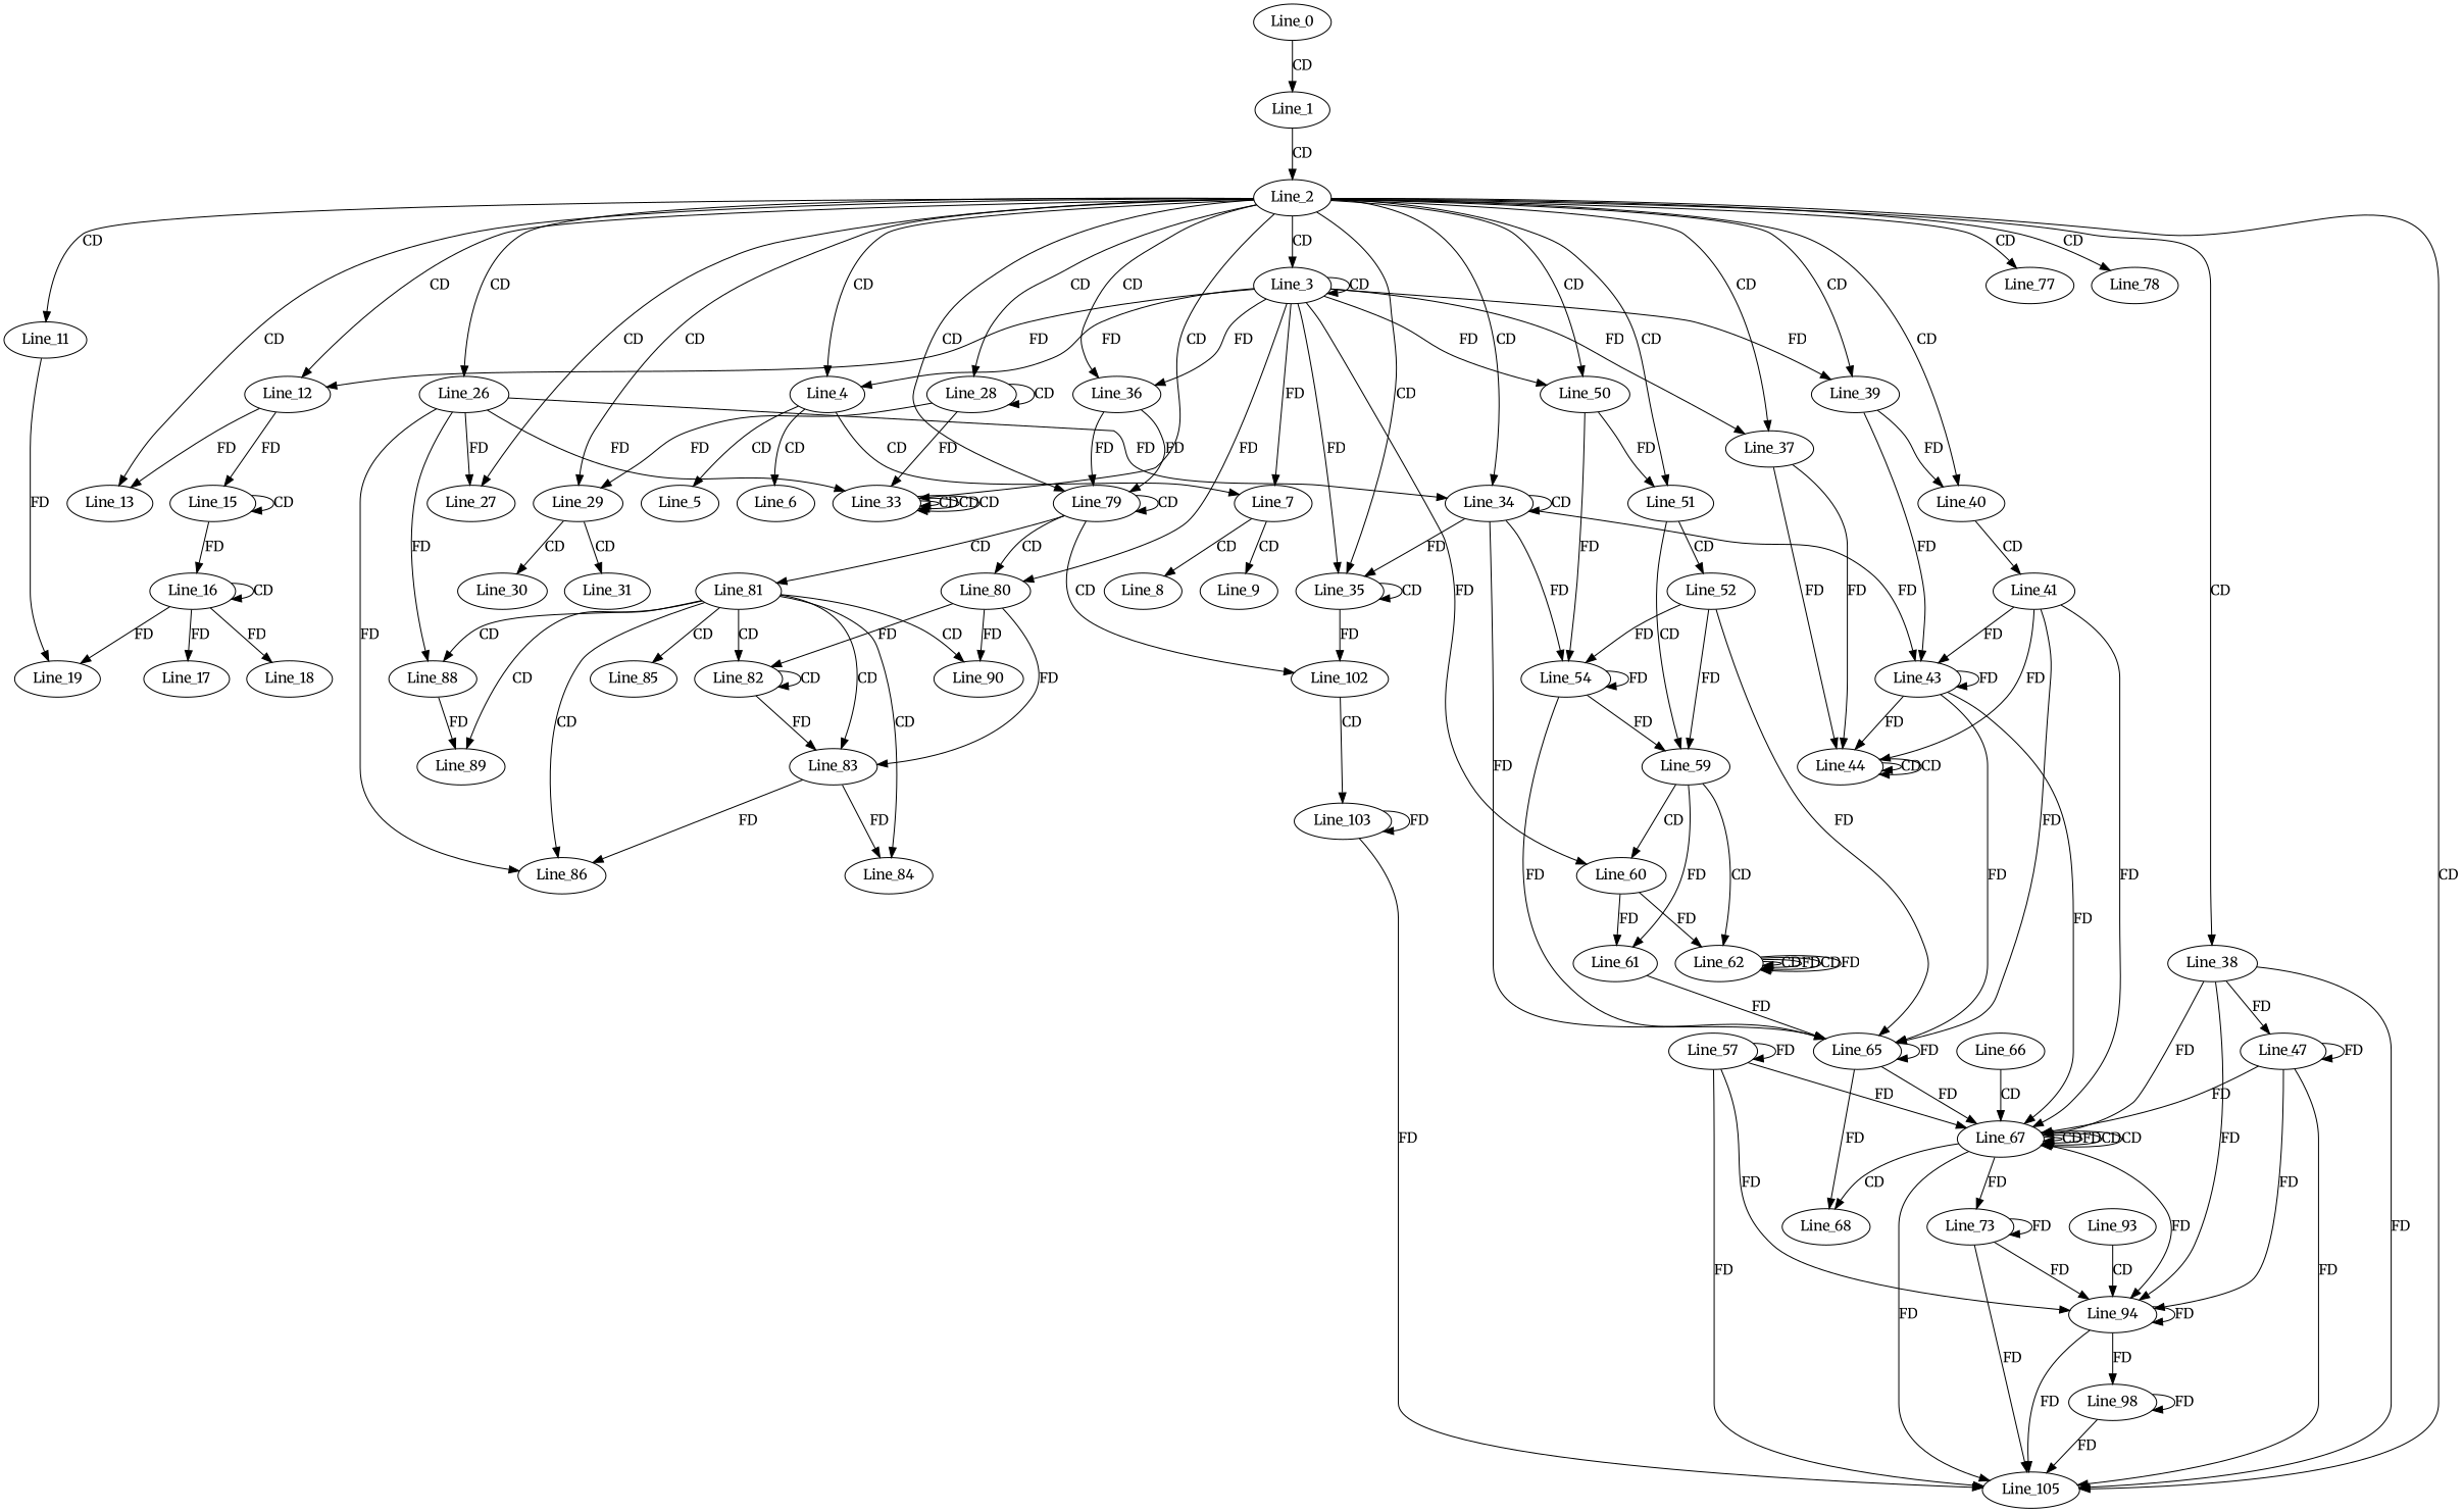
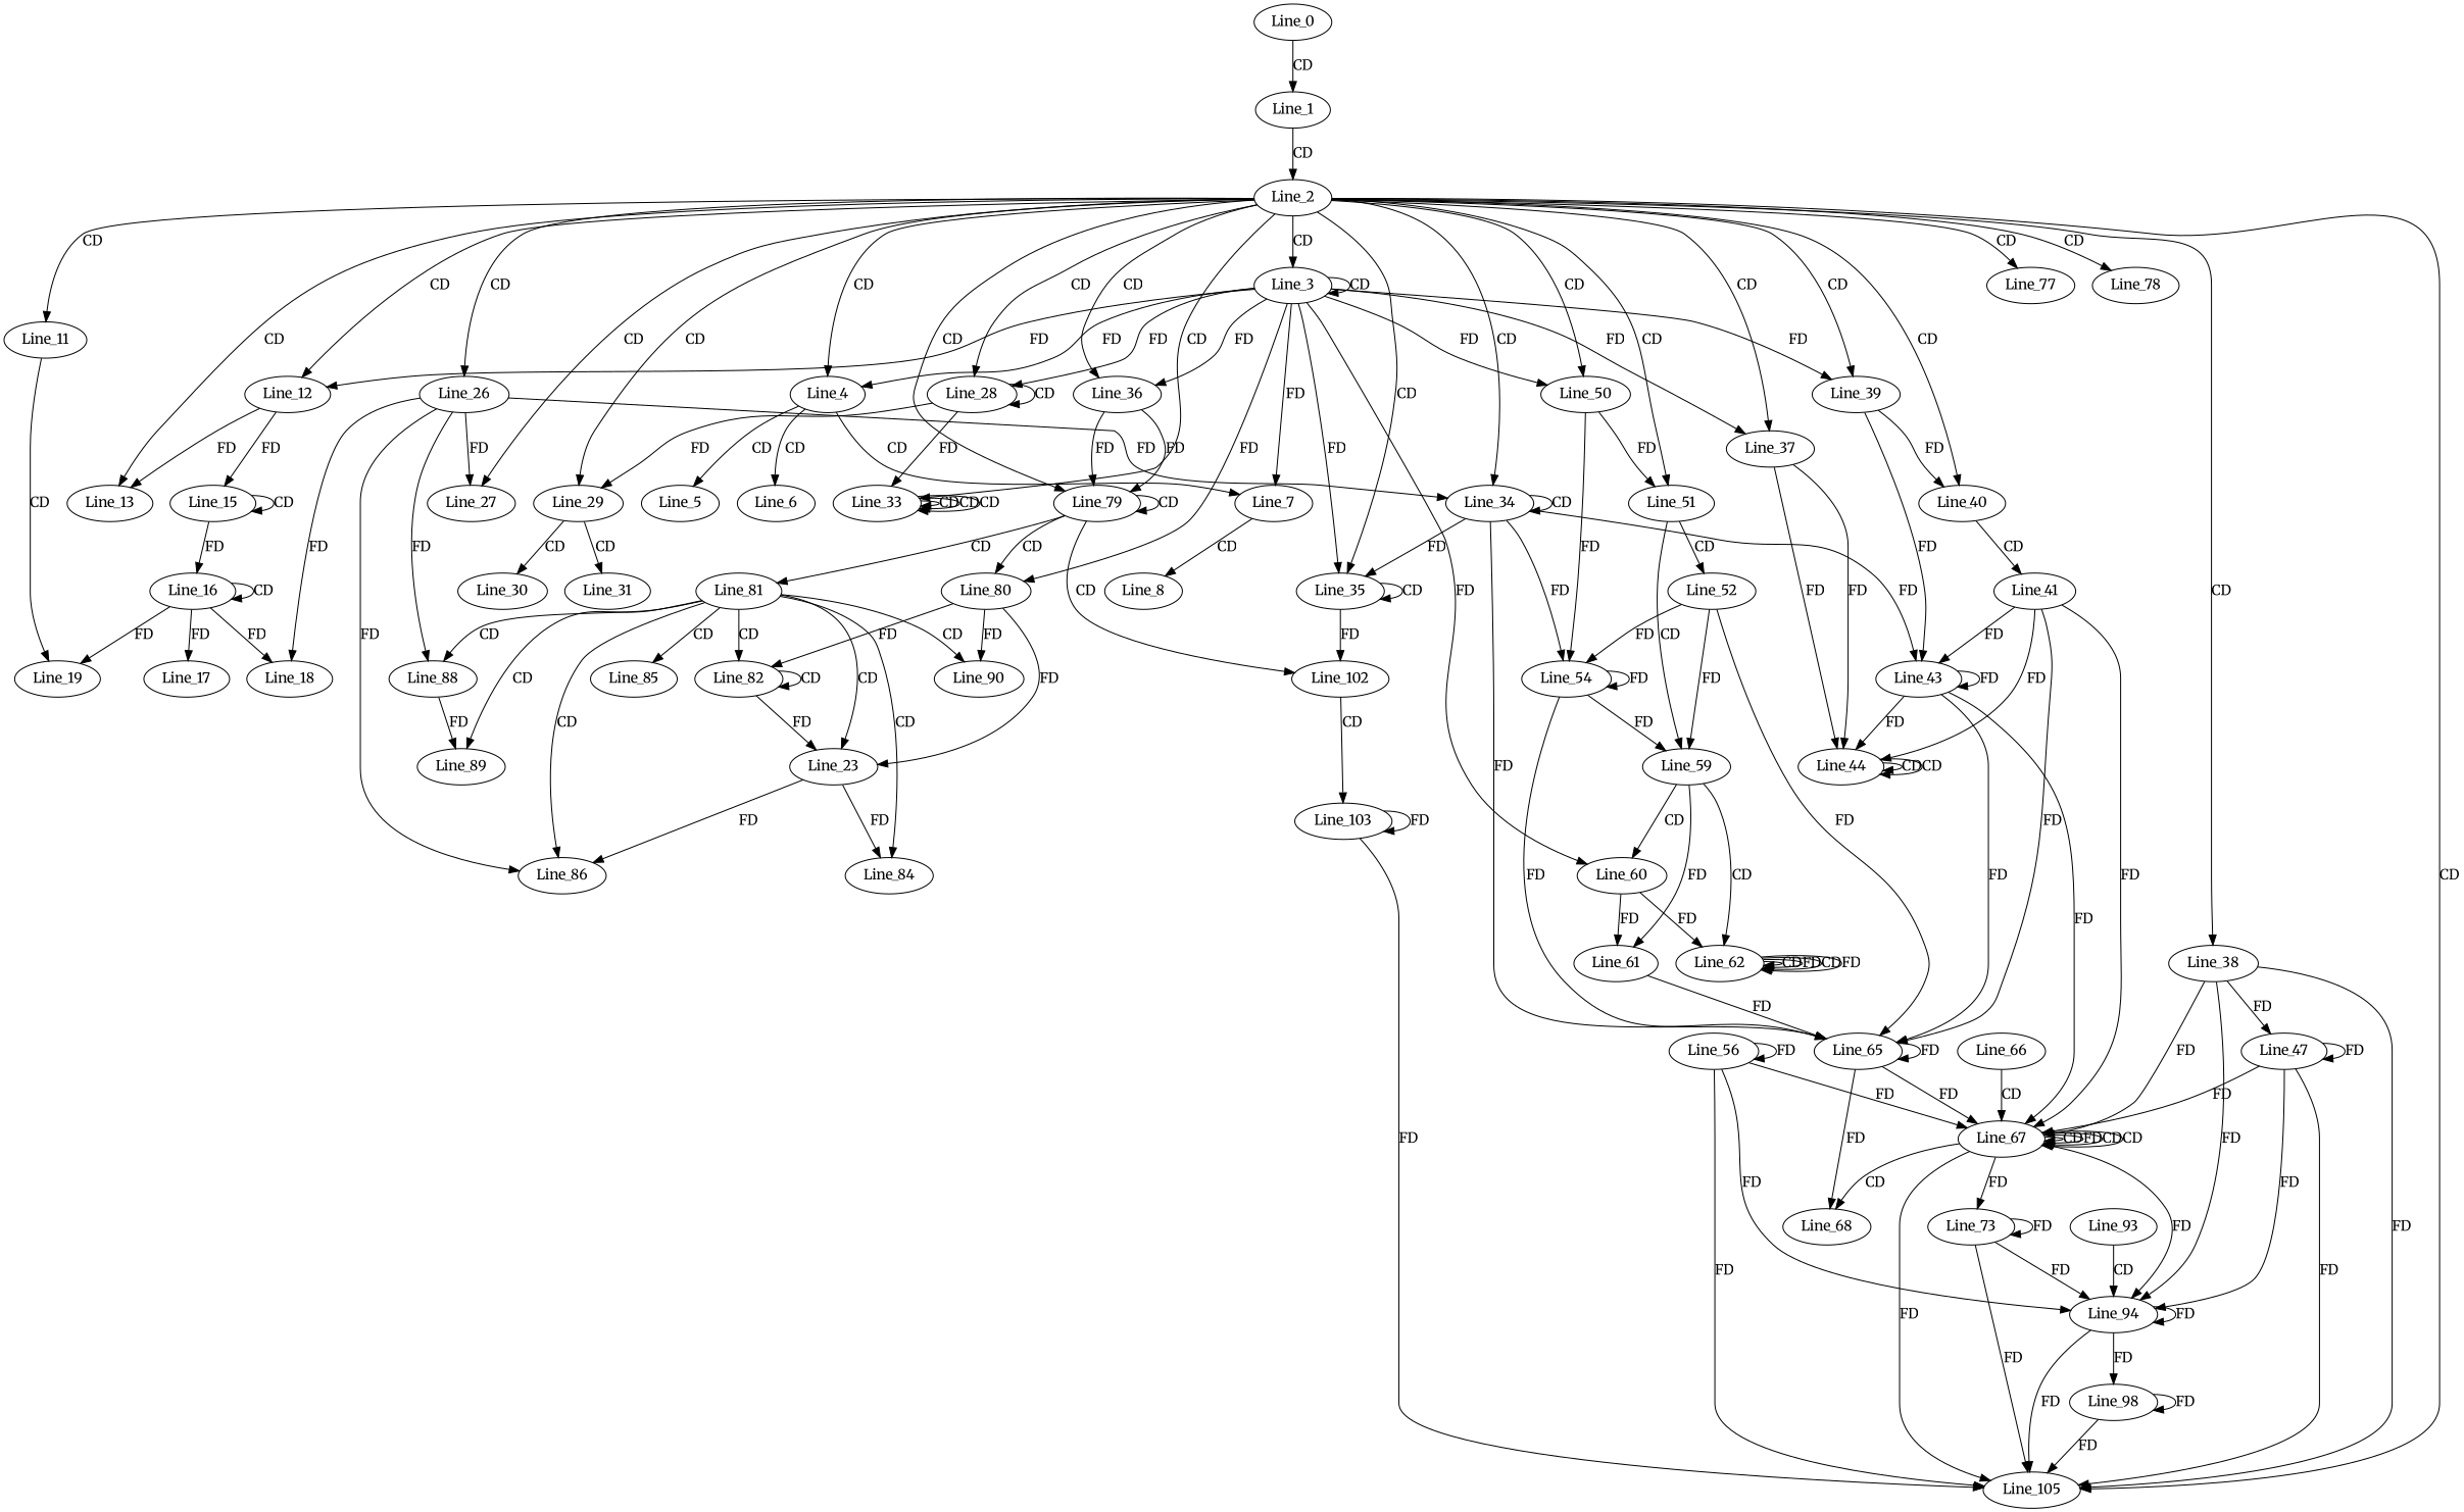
  digraph {
    fontname=Merriweather
    node [fontname=Merriweather]
    edge [fontname=Merriweather]
    Line_0
    Line_1
    Line_2
    Line_3
    Line_4
    Line_11
    Line_12
    Line_13
    Line_26
    Line_27
    Line_28
    Line_29
    Line_33
    Line_34
    Line_35
    Line_36
    Line_37
    Line_38
    Line_39
    Line_40
    Line_50
    Line_51
    Line_77
    Line_78
    Line_79
    Line_105
    Line_7
    Line_60
    Line_80
    Line_5
    Line_6
    Line_19
    Line_15
    Line_86
    Line_88
    Line_30
    Line_31
    Line_43
    Line_54
    Line_65
    Line_102
    Line_44
    Line_47
    Line_67
    Line_94
    Line_41
    Line_52
    Line_59
    Line_81
    Line_8
-   Line_9
    Line_61
    Line_62
    Line_82
-   Line_83
+   Line_83 [label=Line_23]
    Line_90
    Line_16
    Line_17
    Line_18
    Line_89
    Line_68
    Line_103
    Line_73
    Line_98
-   Line_57
+   Line_57 [label=Line_56]
    Line_66
    Line_84
    Line_85
    Line_93
    Line_0 -> Line_1 [label=CD]
    Line_1 -> Line_2 [label=CD]
    Line_2 -> Line_3 [label=CD]
    Line_2 -> Line_4 [label=CD]
    Line_2 -> Line_11 [label=CD]
    Line_2 -> Line_12 [label=CD]
    Line_2 -> Line_13 [label=CD]
    Line_2 -> Line_26 [label=CD]
    Line_2 -> Line_27 [label=CD]
    Line_2 -> Line_28 [label=CD]
    Line_2 -> Line_29 [label=CD]
    Line_2 -> Line_33 [label=CD]
    Line_2 -> Line_34 [label=CD]
    Line_2 -> Line_35 [label=CD]
    Line_2 -> Line_36 [label=CD]
    Line_2 -> Line_37 [label=CD]
    Line_2 -> Line_38 [label=CD]
    Line_2 -> Line_39 [label=CD]
    Line_2 -> Line_40 [label=CD]
    Line_2 -> Line_50 [label=CD]
    Line_2 -> Line_51 [label=CD]
    Line_2 -> Line_77 [label=CD]
    Line_2 -> Line_78 [label=CD]
    Line_2 -> Line_79 [label=CD]
    Line_2 -> Line_105 [label=CD]
    Line_3 -> Line_3 [label=CD]
    Line_3 -> Line_4 [label=FD]
    Line_3 -> Line_12 [label=FD]
+   Line_3 -> Line_28 [label=FD]
    Line_3 -> Line_35 [label=FD]
    Line_3 -> Line_36 [label=FD]
    Line_3 -> Line_37 [label=FD]
    Line_3 -> Line_39 [label=FD]
    Line_3 -> Line_50 [label=FD]
    Line_3 -> Line_7 [label=FD]
    Line_3 -> Line_60 [label=FD]
    Line_3 -> Line_80 [label=FD]
    Line_4 -> Line_7 [label=CD]
    Line_4 -> Line_5 [label=CD]
    Line_4 -> Line_6 [label=CD]
-   Line_11 -> Line_19 [label=FD]
+   Line_11 -> Line_19 [label=CD]
    Line_12 -> Line_13 [label=FD]
    Line_12 -> Line_15 [label=FD]
    Line_26 -> Line_27 [label=FD]
-   Line_26 -> Line_33 [label=FD]
+   Line_26 -> Line_18 [label=FD]
    Line_26 -> Line_34 [label=FD]
    Line_26 -> Line_86 [label=FD]
    Line_26 -> Line_88 [label=FD]
    Line_28 -> Line_28 [label=CD]
    Line_28 -> Line_29 [label=FD]
    Line_28 -> Line_33 [label=FD]
    Line_29 -> Line_30 [label=CD]
    Line_29 -> Line_31 [label=CD]
    Line_33 -> Line_33 [label=CD]
    Line_33 -> Line_33 [label=CD]
    Line_33 -> Line_33 [label=CD]
    Line_34 -> Line_34 [label=CD]
    Line_34 -> Line_35 [label=FD]
    Line_34 -> Line_43 [label=FD]
    Line_34 -> Line_54 [label=FD]
    Line_34 -> Line_65 [label=FD]
    Line_35 -> Line_35 [label=CD]
    Line_35 -> Line_102 [label=FD]
    Line_36 -> Line_79 [label=FD]
    Line_36 -> Line_79 [label=FD]
    Line_37 -> Line_44 [label=FD]
    Line_37 -> Line_44 [label=FD]
    Line_38 -> Line_105 [label=FD]
    Line_38 -> Line_47 [label=FD]
    Line_38 -> Line_67 [label=FD]
    Line_38 -> Line_94 [label=FD]
    Line_39 -> Line_40 [label=FD]
    Line_39 -> Line_43 [label=FD]
    Line_40 -> Line_41 [label=CD]
    Line_50 -> Line_51 [label=FD]
    Line_50 -> Line_54 [label=FD]
    Line_51 -> Line_52 [label=CD]
    Line_51 -> Line_59 [label=CD]
    Line_79 -> Line_79 [label=CD]
    Line_79 -> Line_80 [label=CD]
    Line_79 -> Line_102 [label=CD]
    Line_79 -> Line_81 [label=CD]
    Line_7 -> Line_8 [label=CD]
-   Line_7 -> Line_9 [label=CD]
    Line_60 -> Line_61 [label=FD]
    Line_60 -> Line_62 [label=FD]
    Line_80 -> Line_82 [label=FD]
    Line_80 -> Line_83 [label=FD]
    Line_80 -> Line_90 [label=FD]
    Line_15 -> Line_15 [label=CD]
    Line_15 -> Line_16 [label=FD]
    Line_88 -> Line_89 [label=FD]
    Line_43 -> Line_43 [label=FD]
    Line_43 -> Line_65 [label=FD]
    Line_43 -> Line_44 [label=FD]
    Line_43 -> Line_67 [label=FD]
    Line_54 -> Line_54 [label=FD]
    Line_54 -> Line_65 [label=FD]
    Line_54 -> Line_59 [label=FD]
    Line_65 -> Line_65 [label=FD]
    Line_65 -> Line_67 [label=FD]
    Line_65 -> Line_68 [label=FD]
    Line_102 -> Line_103 [label=CD]
    Line_44 -> Line_44 [label=CD]
    Line_44 -> Line_44 [label=CD]
    Line_47 -> Line_105 [label=FD]
    Line_47 -> Line_47 [label=FD]
    Line_47 -> Line_67 [label=FD]
    Line_47 -> Line_94 [label=FD]
    Line_67 -> Line_105 [label=FD]
    Line_67 -> Line_67 [label=CD]
    Line_67 -> Line_67 [label=FD]
    Line_67 -> Line_67 [label=CD]
    Line_67 -> Line_67 [label=CD]
    Line_67 -> Line_94 [label=FD]
    Line_67 -> Line_68 [label=CD]
    Line_67 -> Line_73 [label=FD]
    Line_94 -> Line_105 [label=FD]
    Line_94 -> Line_94 [label=FD]
    Line_94 -> Line_98 [label=FD]
    Line_41 -> Line_43 [label=FD]
    Line_41 -> Line_65 [label=FD]
    Line_41 -> Line_44 [label=FD]
    Line_41 -> Line_67 [label=FD]
    Line_52 -> Line_54 [label=FD]
    Line_52 -> Line_65 [label=FD]
    Line_52 -> Line_59 [label=FD]
    Line_59 -> Line_60 [label=CD]
    Line_59 -> Line_61 [label=FD]
    Line_59 -> Line_62 [label=CD]
    Line_81 -> Line_86 [label=CD]
    Line_81 -> Line_88 [label=CD]
    Line_81 -> Line_82 [label=CD]
    Line_81 -> Line_83 [label=CD]
    Line_81 -> Line_90 [label=CD]
    Line_81 -> Line_89 [label=CD]
    Line_81 -> Line_84 [label=CD]
    Line_81 -> Line_85 [label=CD]
    Line_61 -> Line_65 [label=FD]
    Line_62 -> Line_62 [label=CD]
    Line_62 -> Line_62 [label=FD]
    Line_62 -> Line_62 [label=CD]
    Line_62 -> Line_62 [label=FD]
    Line_82 -> Line_82 [label=CD]
    Line_82 -> Line_83 [label=FD]
    Line_83 -> Line_86 [label=FD]
    Line_83 -> Line_84 [label=FD]
    Line_16 -> Line_19 [label=FD]
    Line_16 -> Line_16 [label=CD]
    Line_16 -> Line_17 [label=FD]
    Line_16 -> Line_18 [label=FD]
    Line_103 -> Line_105 [label=FD]
    Line_103 -> Line_103 [label=FD]
    Line_73 -> Line_105 [label=FD]
    Line_73 -> Line_94 [label=FD]
    Line_73 -> Line_73 [label=FD]
    Line_98 -> Line_105 [label=FD]
    Line_98 -> Line_98 [label=FD]
    Line_57 -> Line_105 [label=FD]
    Line_57 -> Line_67 [label=FD]
    Line_57 -> Line_94 [label=FD]
    Line_57 -> Line_57 [label=FD]
    Line_66 -> Line_67 [label=CD]
    Line_93 -> Line_94 [label=CD]
  }
